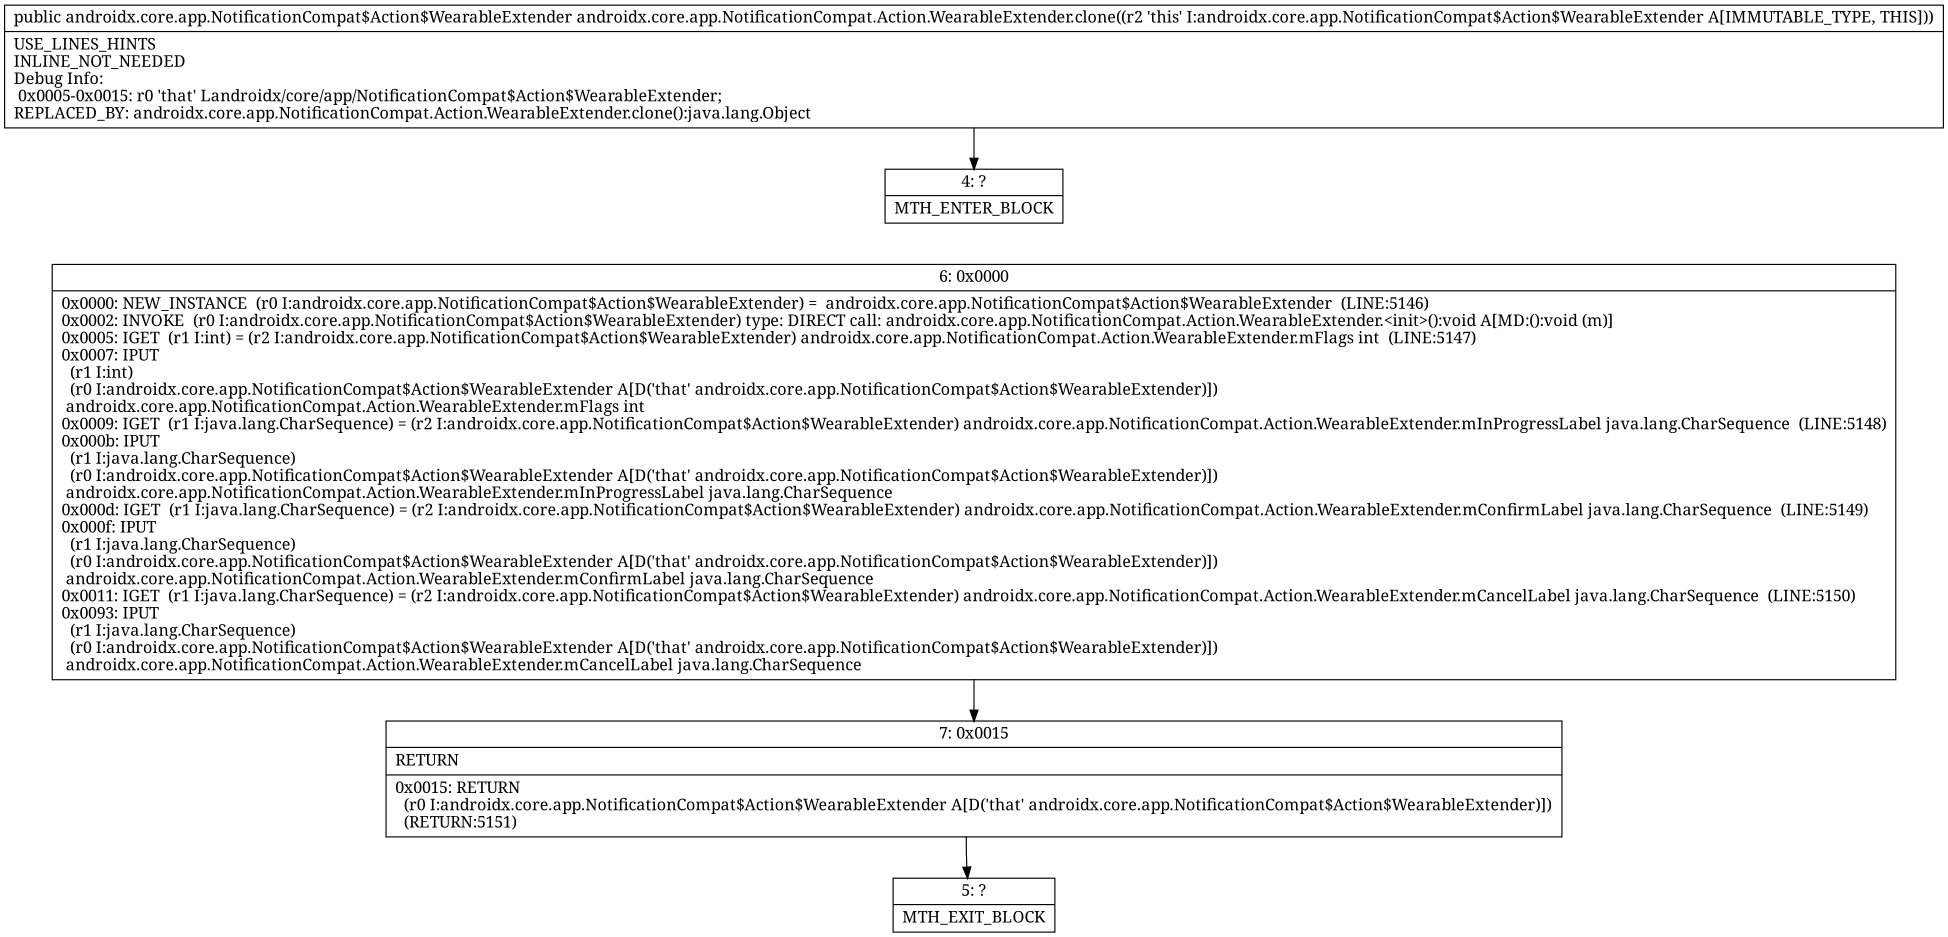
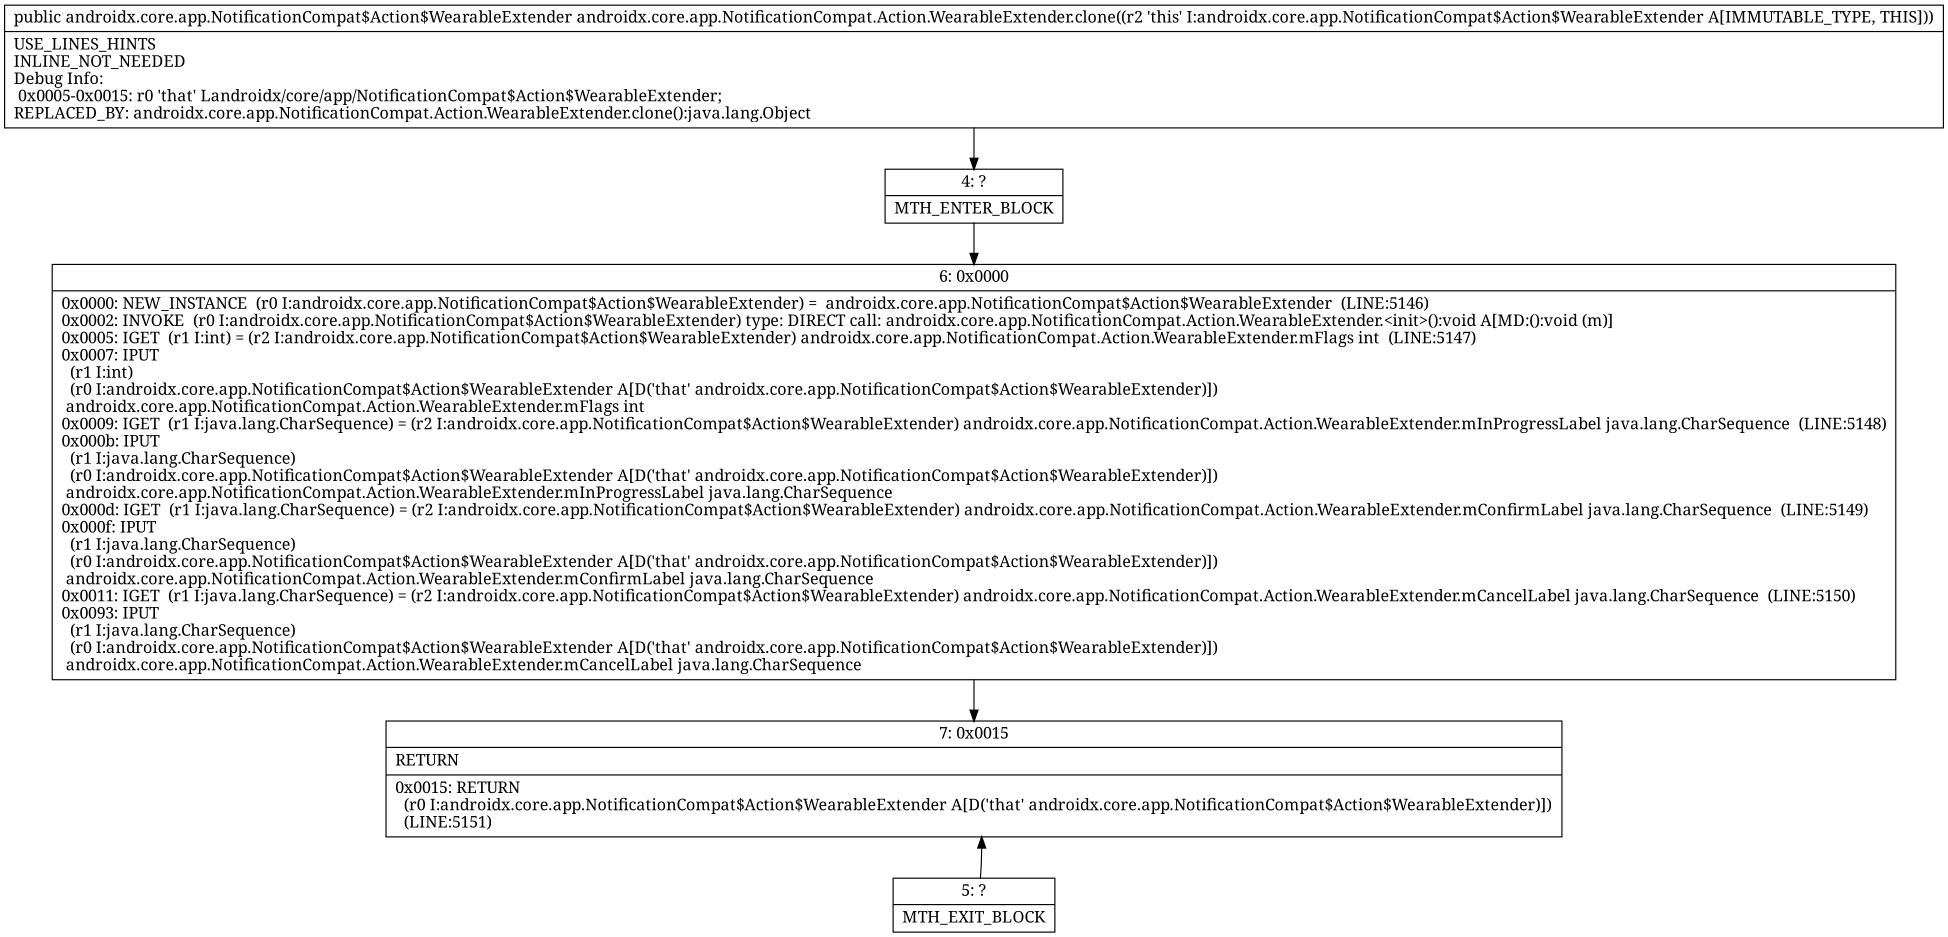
  digraph {
    fontname="Noto Serif"
    node [fontname="Noto Serif" shape=record]
    edge [fontname="Noto Serif"]
    n1 [label="{4\:\ ?|MTH_ENTER_BLOCK\l}"]
    n2 [label="{6\:\ 0x0000|0x0000: NEW_INSTANCE  (r0 I:androidx.core.app.NotificationCompat$Action$WearableExtender) =  androidx.core.app.NotificationCompat$Action$WearableExtender  (LINE:5146)\l0x0002: INVOKE  (r0 I:androidx.core.app.NotificationCompat$Action$WearableExtender) type: DIRECT call: androidx.core.app.NotificationCompat.Action.WearableExtender.\<init\>():void A[MD:():void (m)]\l0x0005: IGET  (r1 I:int) = (r2 I:androidx.core.app.NotificationCompat$Action$WearableExtender) androidx.core.app.NotificationCompat.Action.WearableExtender.mFlags int  (LINE:5147)\l0x0007: IPUT  \l  (r1 I:int)\l  (r0 I:androidx.core.app.NotificationCompat$Action$WearableExtender A[D('that' androidx.core.app.NotificationCompat$Action$WearableExtender)])\l androidx.core.app.NotificationCompat.Action.WearableExtender.mFlags int \l0x0009: IGET  (r1 I:java.lang.CharSequence) = (r2 I:androidx.core.app.NotificationCompat$Action$WearableExtender) androidx.core.app.NotificationCompat.Action.WearableExtender.mInProgressLabel java.lang.CharSequence  (LINE:5148)\l0x000b: IPUT  \l  (r1 I:java.lang.CharSequence)\l  (r0 I:androidx.core.app.NotificationCompat$Action$WearableExtender A[D('that' androidx.core.app.NotificationCompat$Action$WearableExtender)])\l androidx.core.app.NotificationCompat.Action.WearableExtender.mInProgressLabel java.lang.CharSequence \l0x000d: IGET  (r1 I:java.lang.CharSequence) = (r2 I:androidx.core.app.NotificationCompat$Action$WearableExtender) androidx.core.app.NotificationCompat.Action.WearableExtender.mConfirmLabel java.lang.CharSequence  (LINE:5149)\l0x000f: IPUT  \l  (r1 I:java.lang.CharSequence)\l  (r0 I:androidx.core.app.NotificationCompat$Action$WearableExtender A[D('that' androidx.core.app.NotificationCompat$Action$WearableExtender)])\l androidx.core.app.NotificationCompat.Action.WearableExtender.mConfirmLabel java.lang.CharSequence \l0x0011: IGET  (r1 I:java.lang.CharSequence) = (r2 I:androidx.core.app.NotificationCompat$Action$WearableExtender) androidx.core.app.NotificationCompat.Action.WearableExtender.mCancelLabel java.lang.CharSequence  (LINE:5150)\l0x0093: IPUT  \l  (r1 I:java.lang.CharSequence)\l  (r0 I:androidx.core.app.NotificationCompat$Action$WearableExtender A[D('that' androidx.core.app.NotificationCompat$Action$WearableExtender)])\l androidx.core.app.NotificationCompat.Action.WearableExtender.mCancelLabel java.lang.CharSequence \l}"]
-   n3 [label="{7\:\ 0x0015|RETURN\l|0x0015: RETURN  \l  (r0 I:androidx.core.app.NotificationCompat$Action$WearableExtender A[D('that' androidx.core.app.NotificationCompat$Action$WearableExtender)])\l  (RETURN:5151)\l}"]
+   n3 [label="{7\:\ 0x0015|RETURN\l|0x0015: RETURN  \l  (r0 I:androidx.core.app.NotificationCompat$Action$WearableExtender A[D('that' androidx.core.app.NotificationCompat$Action$WearableExtender)])\l  (LINE:5151)\l}"]
    n4 [label="{5\:\ ?|MTH_EXIT_BLOCK\l}"]
    n5 [label="{public androidx.core.app.NotificationCompat$Action$WearableExtender androidx.core.app.NotificationCompat.Action.WearableExtender.clone((r2 'this' I:androidx.core.app.NotificationCompat$Action$WearableExtender A[IMMUTABLE_TYPE, THIS]))  | USE_LINES_HINTS\lINLINE_NOT_NEEDED\lDebug Info:\l  0x0005\-0x0015: r0 'that' Landroidx\/core\/app\/NotificationCompat$Action$WearableExtender;\lREPLACED_BY: androidx.core.app.NotificationCompat.Action.WearableExtender.clone():java.lang.Object\l}"]
+   n1 -> n2
    n2 -> n3
-   n3 -> n4
+   n4 -> n3
    n5 -> n1
  }
